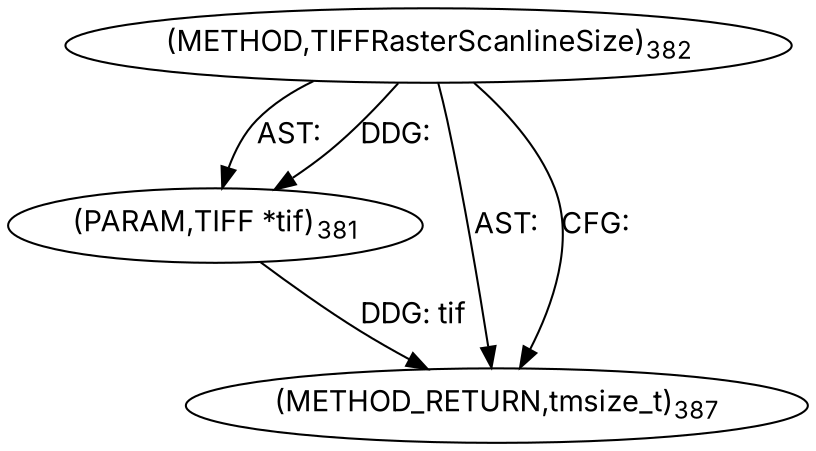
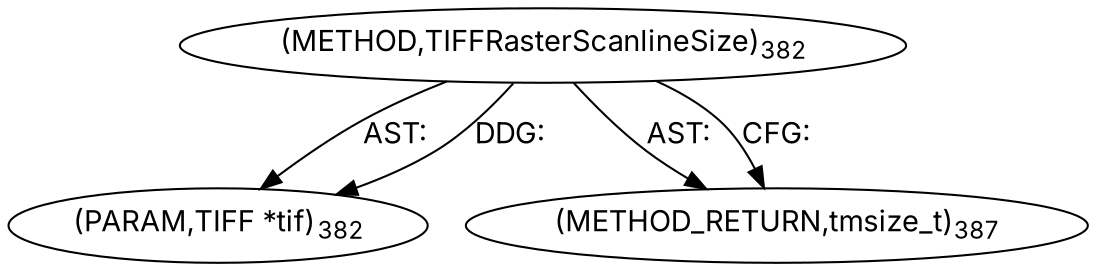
  digraph {
    fontname=Inter
    node [fontname=Inter]
    edge [fontname=Inter]
    n1 [label=<(METHOD,TIFFRasterScanlineSize)<SUB>382</SUB>>]
-   n2 [label=<(PARAM,TIFF *tif)<SUB>381</SUB>>]
+   n2 [label=<(PARAM,TIFF *tif)<SUB>382</SUB>>]
    n3 [label=<(METHOD_RETURN,tmsize_t)<SUB>387</SUB>>]
    n1 -> n2 [label="AST: "]
    n1 -> n2 [label="DDG: "]
    n1 -> n3 [label="AST: "]
    n1 -> n3 [label="CFG: "]
-   n2 -> n3 [label="DDG: tif"]
  }
